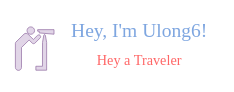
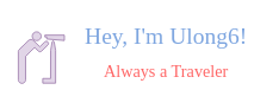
  <mxCell id="0" />
  <mxCell id="1" parent="0" />
  <mxCell id="2" value="Hey, I'm Ulong6!" style="text;html=1;align=center;verticalAlign=middle;resizable=0;points=[];autosize=1;fontFamily=Concert One;fontSource=https%3A%2F%2Ffonts.googleapis.com%2Fcss%3Ffamily%3DConcert%2BOne;fontSize=26;fontColor=#7EA6E0;rounded=0;" parent="1" vertex="1"><mxGeometry x="80" y="20" width="210" height="40" as="geometry" /></mxCell>
- <mxCell id="3" value="Hey a Traveler" style="text;html=1;align=center;verticalAlign=middle;resizable=0;points=[];autosize=1;fontFamily=Concert One;fontSource=https%3A%2F%2Ffonts.googleapis.com%2Fcss%3Ffamily%3DConcert%2BOne;fontSize=19;fontColor=#FF6666;rounded=0;" parent="1" vertex="1"><mxGeometry x="100" y="60" width="170" height="40" as="geometry" /></mxCell>
+ <mxCell id="3" value="Always a Traveler" style="text;html=1;align=center;verticalAlign=middle;resizable=0;points=[];autosize=1;fontFamily=Concert One;fontSource=https%3A%2F%2Ffonts.googleapis.com%2Fcss%3Ffamily%3DConcert%2BOne;fontSize=19;fontColor=#FF6666;rounded=0;" parent="1" vertex="1"><mxGeometry x="100" y="60" width="170" height="40" as="geometry" /></mxCell>
  <mxCell id="4" value="" style="shape=mxgraph.signs.sports.view;html=1;pointerEvents=1;fillColor=#e1d5e7;strokeColor=#9673a6;verticalLabelPosition=bottom;verticalAlign=top;align=center;sketch=0;flipH=1;" vertex="1" parent="1"><mxGeometry x="20" y="35" width="51.49" height="58" as="geometry" /></mxCell>
